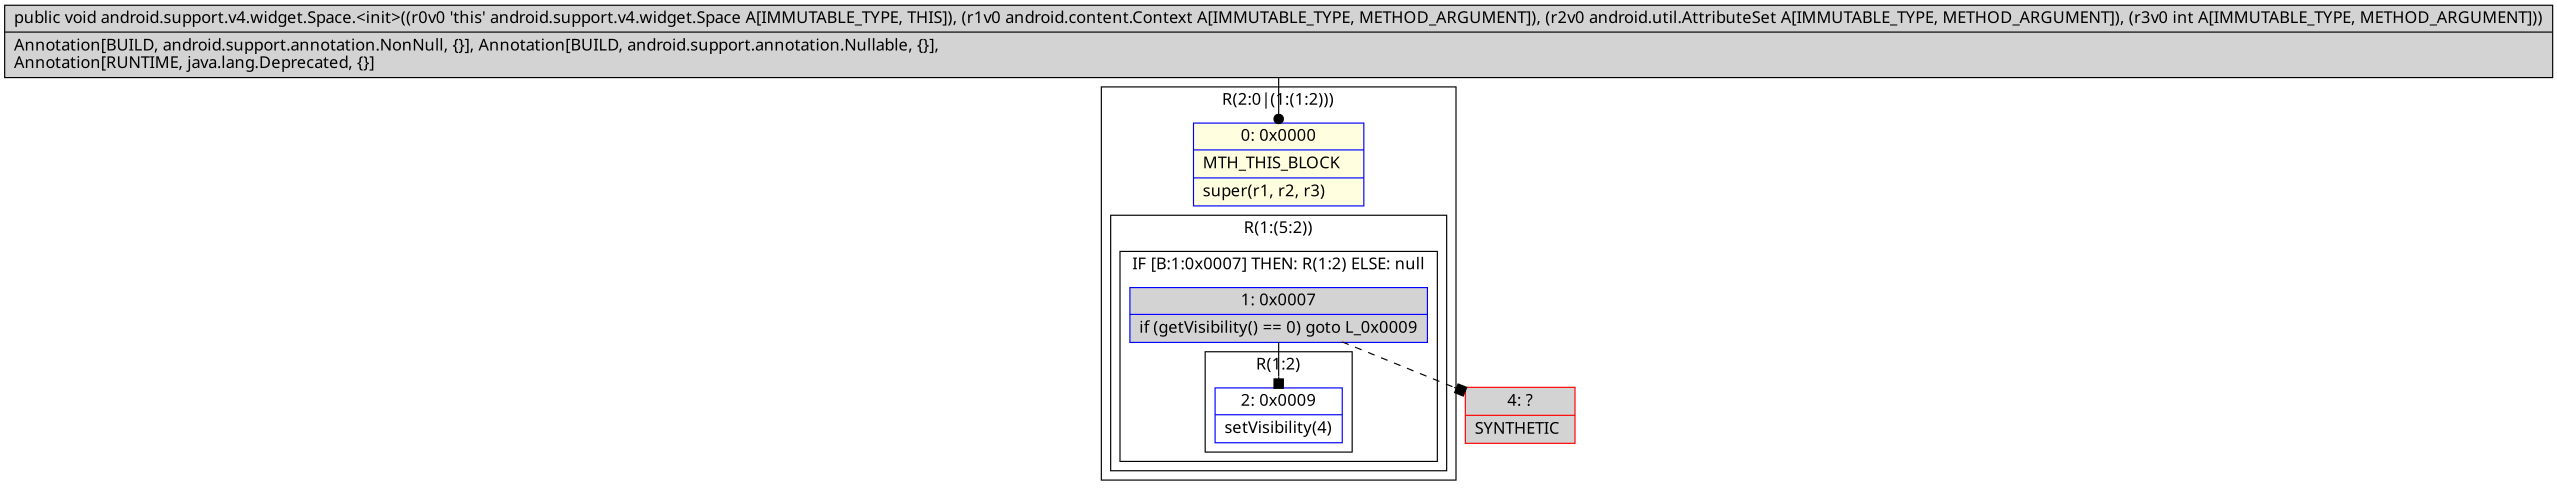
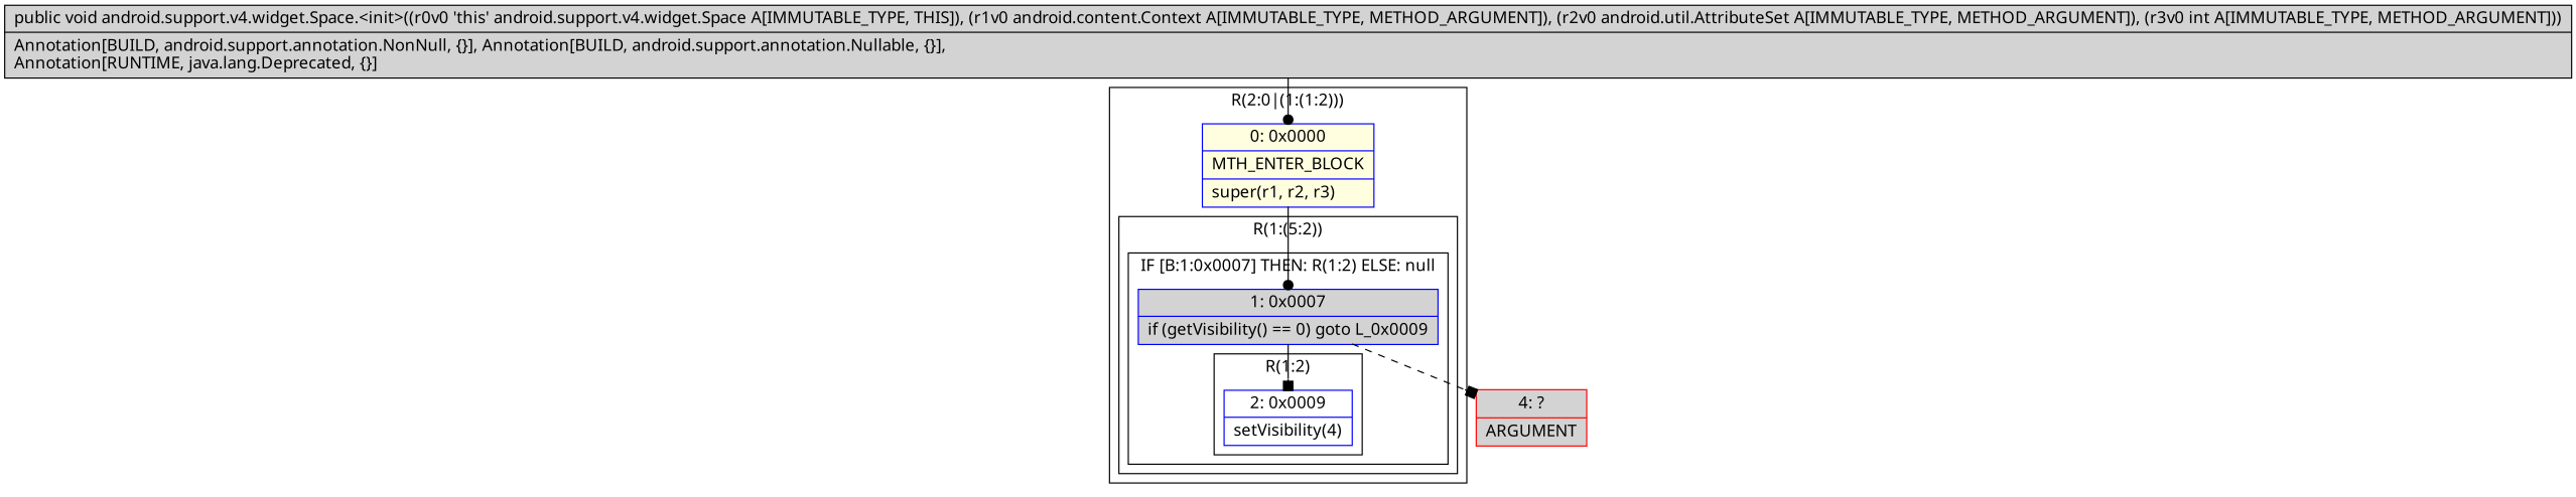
  digraph {
    fontname="Noto Sans"
    node [color=blue fillcolor=lightgrey fontname="Noto Sans" shape=record style=filled]
    edge [arrowhead=box fontname="Noto Sans"]
    n1 [fillcolor=white label="{2\:\ 0x0009|setVisibility(4)\l}"]
    n2 [label="{1\:\ 0x0007|if (getVisibility() == 0) goto L_0x0009\l}"]
-   n3 [fillcolor=lightyellow label="{0\:\ 0x0000|MTH_THIS_BLOCK\l|super(r1, r2, r3)\l}"]
-   n4 [color=red label="{4\:\ ?|SYNTHETIC\l}"]
+   n3 [fillcolor=lightyellow label="{0\:\ 0x0000|MTH_ENTER_BLOCK\l|super(r1, r2, r3)\l}"]
+   n4 [color=red label="{4\:\ ?|ARGUMENT\l}"]
    n5 [label="{public void android.support.v4.widget.Space.\<init\>((r0v0 'this' android.support.v4.widget.Space A[IMMUTABLE_TYPE, THIS]), (r1v0 android.content.Context A[IMMUTABLE_TYPE, METHOD_ARGUMENT]), (r2v0 android.util.AttributeSet A[IMMUTABLE_TYPE, METHOD_ARGUMENT]), (r3v0 int A[IMMUTABLE_TYPE, METHOD_ARGUMENT]))  | Annotation[BUILD, android.support.annotation.NonNull, \{\}], Annotation[BUILD, android.support.annotation.Nullable, \{\}], \lAnnotation[RUNTIME, java.lang.Deprecated, \{\}]\l}" color=""]
    subgraph cluster_1 {
      label="R(2:0|(1:(1:2)))"
      n3
      subgraph cluster_2 {
        label="R(1:(5:2))"
        subgraph cluster_3 {
          label="IF [B:1:0x0007] THEN: R(1:2) ELSE: null"
          n2
          subgraph cluster_4 {
            label="R(1:2)"
            n1
          }
        }
      }
    }
    n2 -> n1
    n2 -> n4 [style=dashed]
+   n3 -> n2 [arrowhead=dot]
    n5 -> n3 [arrowhead=dot]
  }
